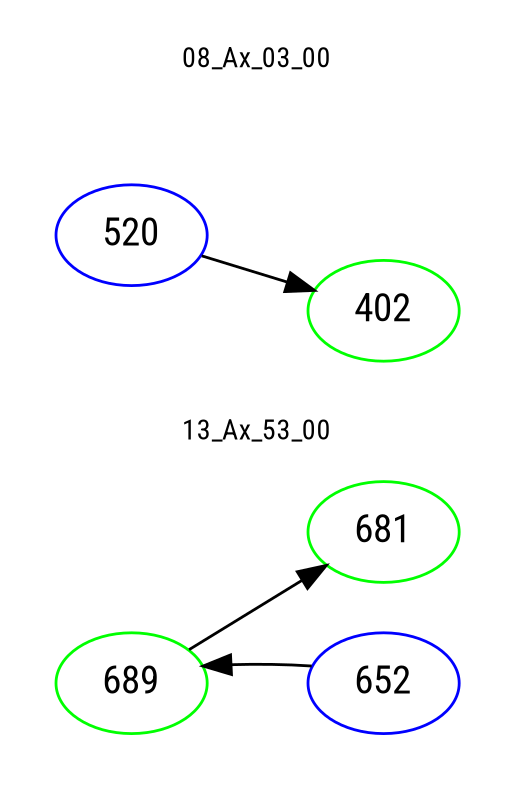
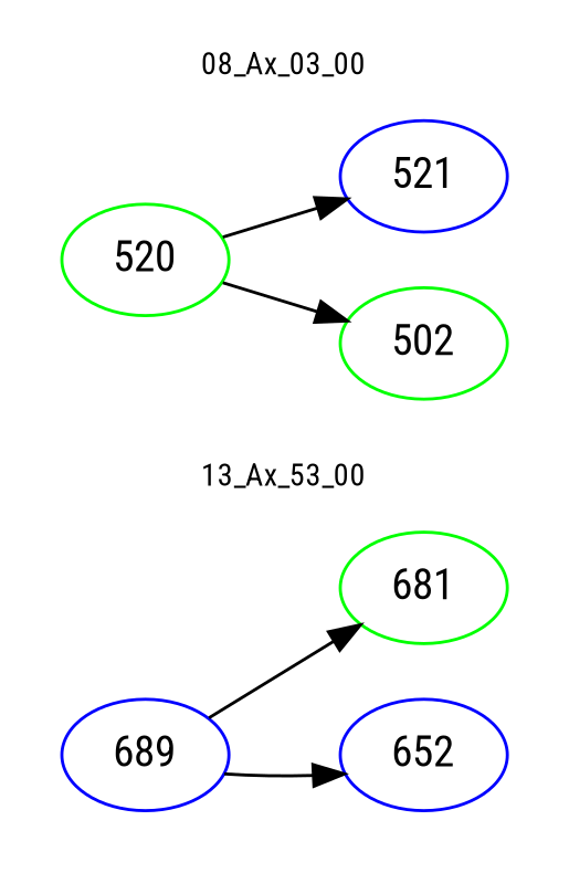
  digraph {
    fontname="Roboto Condensed"
    rankdir=LR
    node [color=blue fontname="Roboto Condensed"]
    edge [color=black fontname="Roboto Condensed"]
-   n1 [color=green label=689]
+   n1 [label=689]
    n2 [label=652]
    n3 [color=green label=681]
-   n4 [label=520]
-   n5 [color=green label=402]
+   n4 [color=green label=520]
+   n5 [color=green label=502]
+   n6 [label=521]
    subgraph cluster_1 {
      color=white
      fontsize=10
      label="13_Ax_53_00"
      n1
      n2
      n3
    }
    subgraph cluster_2 {
      color=white
      fontsize=10
      label="08_Ax_03_00"
      n4
      n5
+     n6
    }
-   n2 -> n1
+   n1 -> n2
    n1 -> n3
    n4 -> n5
+   n4 -> n6
  }
